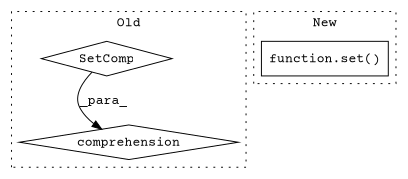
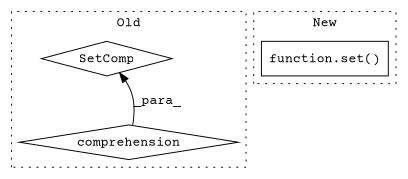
  digraph {
    fontname="Courier Prime"
    node [shape=diamond fontname="Courier Prime"]
    n1 [a=69 l=34 label=SetComp s=11321]
    n2 [a=45 l=3 label=comprehension s=11326]
    n3 [a=75 l="4,1" label="function.set()" s="11654,11679" shape=box]
    subgraph cluster_1 {
      label=Old
      style=dotted
      n1
      n2
    }
    subgraph cluster_2 {
      label=New
      style=dotted
      n3
    }
-   n1 -> n2 [label=_para_ fontname="Courier Prime"]
+   n2 -> n1 [label=_para_ fontname="Courier Prime"]
  }
